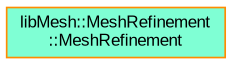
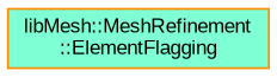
  digraph {
    rankdir=LR
    fontname="Liberation Sans"
-   n1 [color=darkorange fillcolor=aquamarine fontname="Liberation Sans" fontsize=10 height=0.2 label="libMesh::MeshRefinement\l::MeshRefinement" shape=record style=filled width=0.4]
+   n1 [color=darkorange fillcolor=aquamarine fontname="Liberation Sans" fontsize=10 height=0.2 label="libMesh::MeshRefinement\l::ElementFlagging" shape=record style=filled width=0.4]
  }
